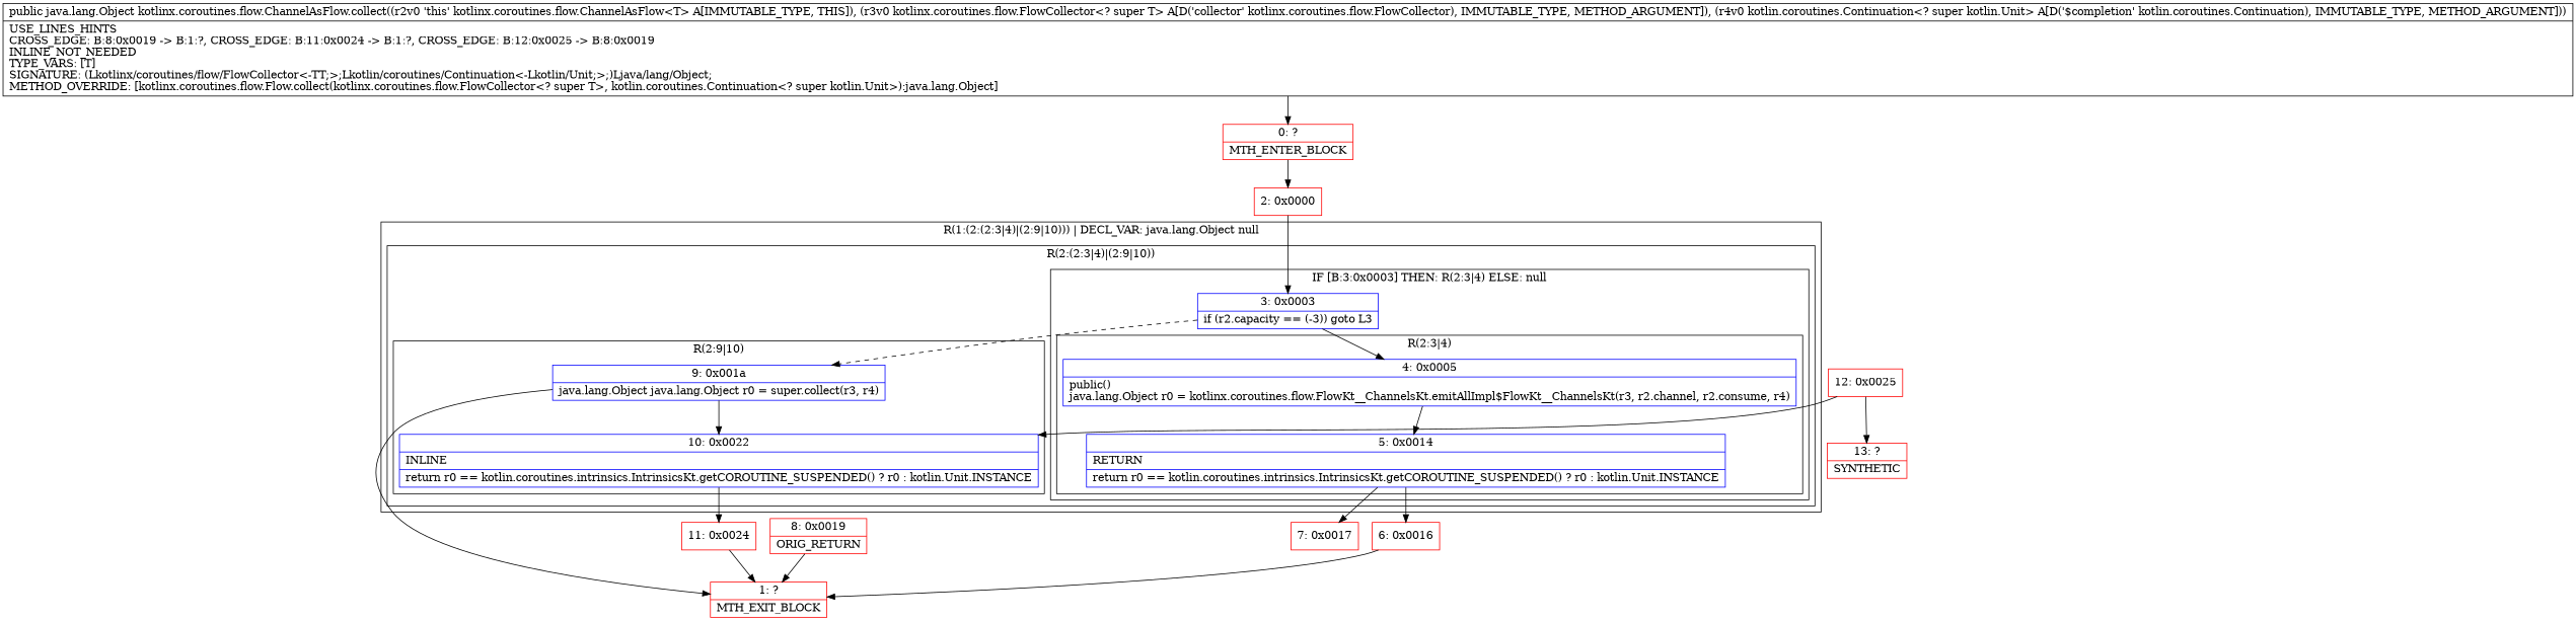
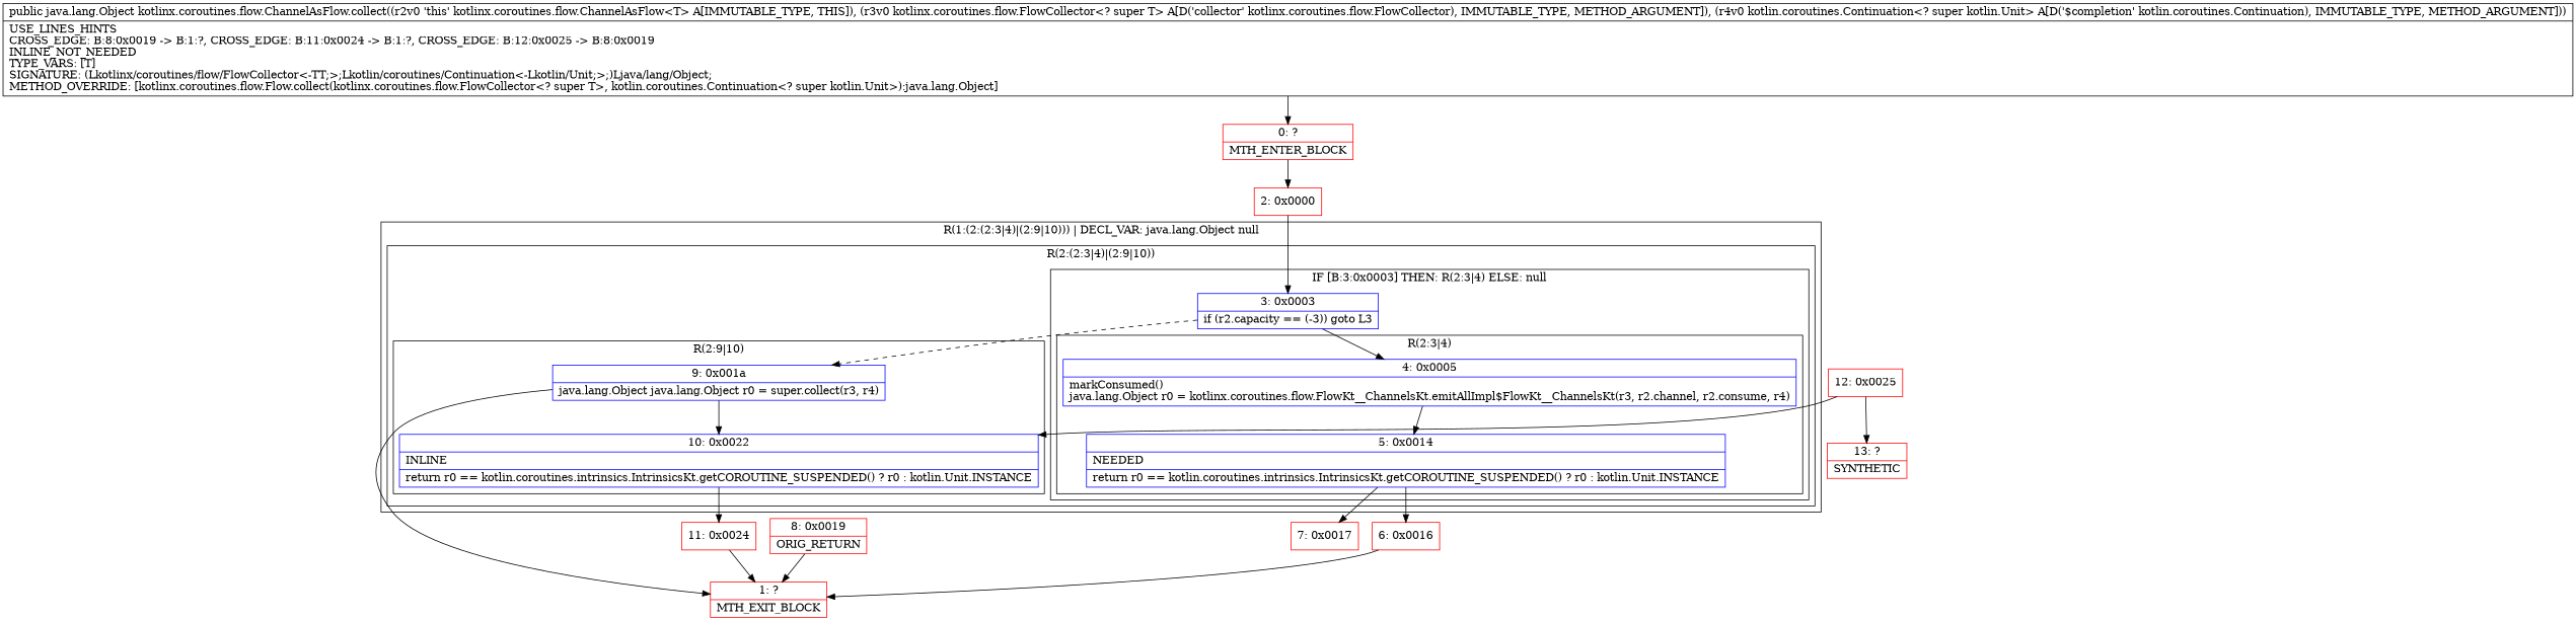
  digraph {
    node [color=red shape=record]
-   n1 [color=blue label="{4\:\ 0x0005|public()\ljava.lang.Object r0 = kotlinx.coroutines.flow.FlowKt__ChannelsKt.emitAllImpl$FlowKt__ChannelsKt(r3, r2.channel, r2.consume, r4)\l}"]
-   n2 [color=blue label="{5\:\ 0x0014|RETURN\l|return r0 == kotlin.coroutines.intrinsics.IntrinsicsKt.getCOROUTINE_SUSPENDED() ? r0 : kotlin.Unit.INSTANCE\l}"]
+   n1 [color=blue label="{4\:\ 0x0005|markConsumed()\ljava.lang.Object r0 = kotlinx.coroutines.flow.FlowKt__ChannelsKt.emitAllImpl$FlowKt__ChannelsKt(r3, r2.channel, r2.consume, r4)\l}"]
+   n2 [color=blue label="{5\:\ 0x0014|NEEDED\l|return r0 == kotlin.coroutines.intrinsics.IntrinsicsKt.getCOROUTINE_SUSPENDED() ? r0 : kotlin.Unit.INSTANCE\l}"]
    n3 [color=blue label="{3\:\ 0x0003|if (r2.capacity == (\-3)) goto L3\l}"]
    n4 [color=blue label="{9\:\ 0x001a|java.lang.Object java.lang.Object r0 = super.collect(r3, r4)\l}"]
    n5 [color=blue label="{10\:\ 0x0022|INLINE\l|return r0 == kotlin.coroutines.intrinsics.IntrinsicsKt.getCOROUTINE_SUSPENDED() ? r0 : kotlin.Unit.INSTANCE\l}"]
    n6 [label="{6\:\ 0x0016}"]
    n7 [label="{7\:\ 0x0017}"]
    n8 [label="{1\:\ ?|MTH_EXIT_BLOCK\l}"]
    n9 [label="{11\:\ 0x0024}"]
    n10 [label="{12\:\ 0x0025}"]
    n11 [label="{13\:\ ?|SYNTHETIC\l}"]
    n12 [label="{0\:\ ?|MTH_ENTER_BLOCK\l}"]
    n13 [label="{2\:\ 0x0000}"]
    n14 [label="{8\:\ 0x0019|ORIG_RETURN\l}"]
    n15 [label="{public java.lang.Object kotlinx.coroutines.flow.ChannelAsFlow.collect((r2v0 'this' kotlinx.coroutines.flow.ChannelAsFlow\<T\> A[IMMUTABLE_TYPE, THIS]), (r3v0 kotlinx.coroutines.flow.FlowCollector\<? super T\> A[D('collector' kotlinx.coroutines.flow.FlowCollector), IMMUTABLE_TYPE, METHOD_ARGUMENT]), (r4v0 kotlin.coroutines.Continuation\<? super kotlin.Unit\> A[D('$completion' kotlin.coroutines.Continuation), IMMUTABLE_TYPE, METHOD_ARGUMENT]))  | USE_LINES_HINTS\lCROSS_EDGE: B:8:0x0019 \-\> B:1:?, CROSS_EDGE: B:11:0x0024 \-\> B:1:?, CROSS_EDGE: B:12:0x0025 \-\> B:8:0x0019\lINLINE_NOT_NEEDED\lTYPE_VARS: [T]\lSIGNATURE: (Lkotlinx\/coroutines\/flow\/FlowCollector\<\-TT;\>;Lkotlin\/coroutines\/Continuation\<\-Lkotlin\/Unit;\>;)Ljava\/lang\/Object;\lMETHOD_OVERRIDE: [kotlinx.coroutines.flow.Flow.collect(kotlinx.coroutines.flow.FlowCollector\<? super T\>, kotlin.coroutines.Continuation\<? super kotlin.Unit\>):java.lang.Object]\l}" color=""]
    subgraph cluster_1 {
      label="R(1:(2:(2:3|4)|(2:9|10))) | DECL_VAR: java.lang.Object null\l"
      subgraph cluster_2 {
        label="R(2:(2:3|4)|(2:9|10))"
        subgraph cluster_3 {
          label="IF [B:3:0x0003] THEN: R(2:3|4) ELSE: null"
          n3
          subgraph cluster_4 {
            label="R(2:3|4)"
            n1
            n2
          }
        }
        subgraph cluster_5 {
          label="R(2:9|10)"
          n4
          n5
        }
      }
    }
    n1 -> n2
    n2 -> n6
    n2 -> n7
    n3 -> n1
    n3 -> n4 [style=dashed]
    n4 -> n5
    n4 -> n8
    n5 -> n9
    n6 -> n8
    n9 -> n8
    n10 -> n5
    n10 -> n11
    n12 -> n13
    n13 -> n3
    n14 -> n8
    n15 -> n12
  }
